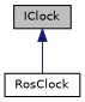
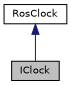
  digraph {
    node [color=black fontname=Helvetica fontsize=10 shape=record style=filled]
    n1 [fillcolor=grey75 fontcolor=black height=0.2 label=IClock width=0.4]
    n2 [fillcolor=white height=0.2 label=RosClock width=0.4]
-   n1 -> n2 [color=midnightblue dir=back fontname=Helvetica fontsize=10 labelfontname=Helvetica labelfontsize=10 style=solid]
+   n2 -> n1 [color=midnightblue dir=back fontname=Helvetica fontsize=10 labelfontname=Helvetica labelfontsize=10 style=solid]
  }
